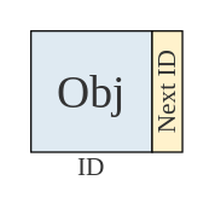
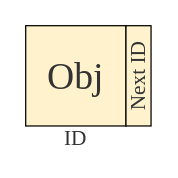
  <mxCell id="0" />
  <mxCell id="1" parent="0" />
  <mxCell id="2" value="" style="group" vertex="1" connectable="0" parent="1"><mxGeometry x="20" y="20" width="100" height="100" as="geometry" /></mxCell>
  <mxCell id="3" value="" style="group;fontFamily=Cascadia Code;" vertex="1" connectable="0" parent="2"><mxGeometry width="100" height="80" as="geometry" /></mxCell>
- <mxCell id="4" value="&lt;font face=&quot;Cascadia Code&quot; color=&quot;#333333&quot;&gt;&lt;span style=&quot;font-size: 30px;&quot;&gt;Obj&lt;/span&gt;&lt;/font&gt;" style="rounded=0;whiteSpace=wrap;html=1;fillColor=#DFEAF2;" vertex="1" parent="3"><mxGeometry width="80" height="80" as="geometry" /></mxCell>
+ <mxCell id="4" value="&lt;font face=&quot;Cascadia Code&quot; color=&quot;#333333&quot;&gt;&lt;span style=&quot;font-size: 30px;&quot;&gt;Obj&lt;/span&gt;&lt;/font&gt;" style="rounded=0;whiteSpace=wrap;html=1;fillColor=#fff2cc;" vertex="1" parent="3"><mxGeometry width="80" height="80" as="geometry" /></mxCell>
  <mxCell id="5" value="Next ID" style="rounded=0;fillColor=#fff2cc;textDirection=vertical-rl;rotation=-180;labelPosition=center;verticalLabelPosition=middle;align=center;verticalAlign=middle;labelBackgroundColor=none;labelBorderColor=none;textShadow=0;html=1;whiteSpace=wrap;spacingLeft=0;spacingRight=2;fontFamily=Cascadia Code;fontColor=light-dark(#333333,#333333);fontSize=17;" vertex="1" parent="3"><mxGeometry x="80" width="20" height="80" as="geometry" /></mxCell>
  <mxCell id="6" value="&lt;font style=&quot;font-size: 17px;&quot;&gt;ID&lt;/font&gt;" style="text;html=1;align=center;verticalAlign=middle;whiteSpace=wrap;rounded=0;fontFamily=Cascadia Code;fontColor=light-dark(#333333,#333333);fontSize=18;" vertex="1" parent="2"><mxGeometry y="80" width="80" height="20" as="geometry" /></mxCell>
